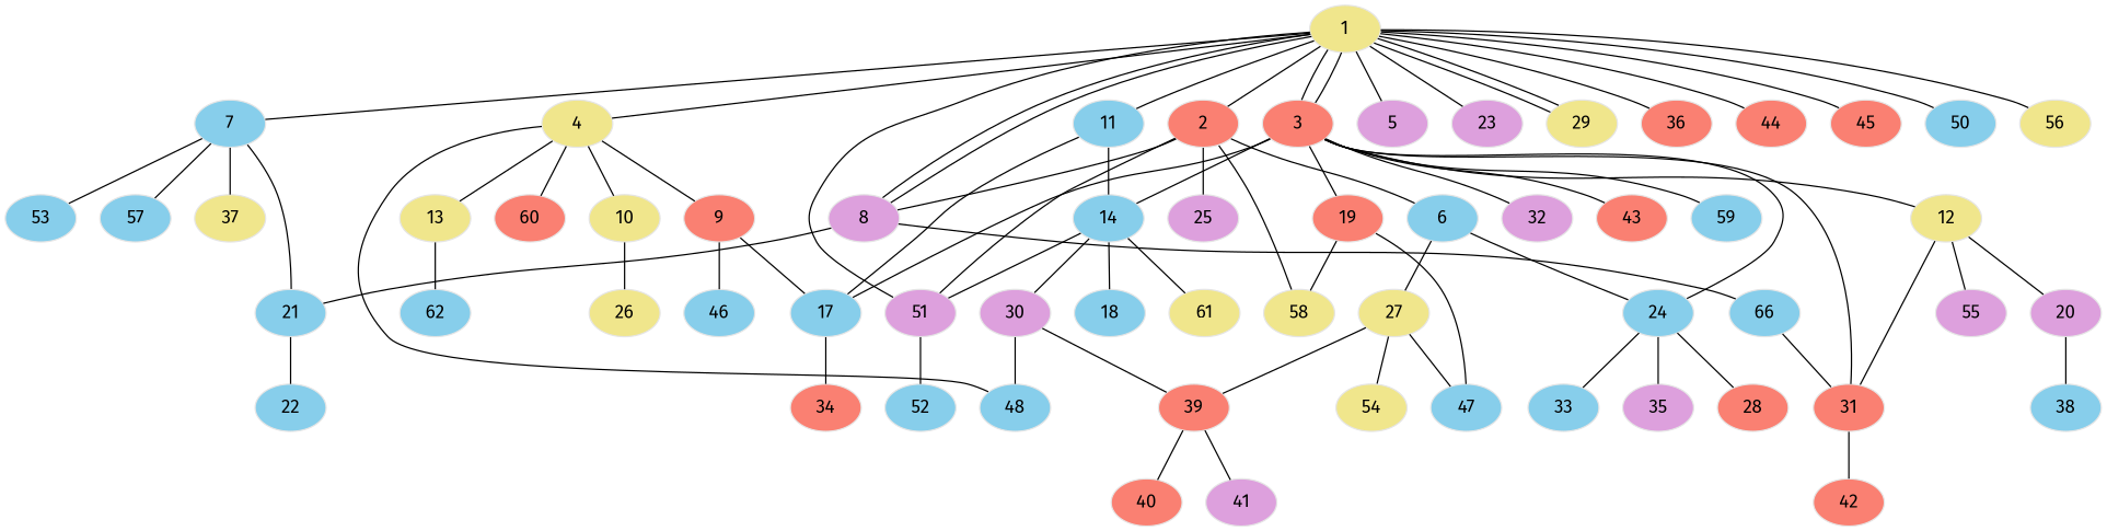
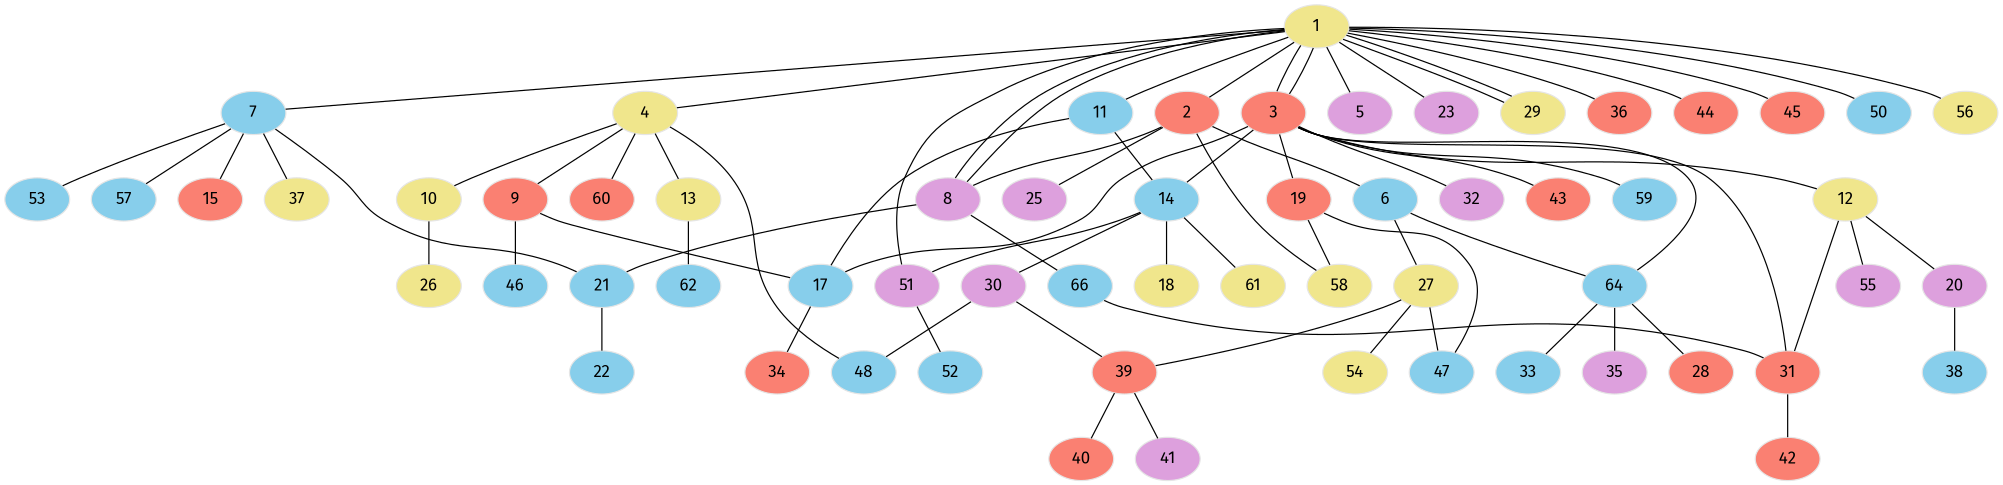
  graph {
    fontname="Fira Sans"
    node [color=gray90 fillcolor=skyblue fontname="Fira Sans" style=filled]
    edge [fontname="Fira Sans"]
    1 [fillcolor=khaki]
    2 [fillcolor=salmon]
    3 [fillcolor=salmon]
    4 [fillcolor=khaki]
    5 [fillcolor=plum]
    7
    8 [fillcolor=plum]
    11
    23 [fillcolor=plum]
    29 [fillcolor=khaki]
    36 [fillcolor=salmon]
    44 [fillcolor=salmon]
    45 [fillcolor=salmon]
    50
    51 [fillcolor=plum]
    56 [fillcolor=khaki]
    6
    25 [fillcolor=plum]
    58 [fillcolor=khaki]
    12 [fillcolor=khaki]
    14
    17
    19 [fillcolor=salmon]
-   24
+   24 [label=64]
    31 [fillcolor=salmon]
    32 [fillcolor=plum]
    43 [fillcolor=salmon]
    59
    9 [fillcolor=salmon]
    10 [fillcolor=khaki]
    13 [fillcolor=khaki]
    48
    60 [fillcolor=salmon]
+   15 [fillcolor=salmon]
    21
    37 [fillcolor=khaki]
    53
    57
    n39 [label=66]
    52
    27 [fillcolor=khaki]
    20 [fillcolor=plum]
    55 [fillcolor=plum]
-   18
+   18 [fillcolor=khaki]
    30 [fillcolor=plum]
    61 [fillcolor=khaki]
    34 [fillcolor=salmon]
    47
    28 [fillcolor=salmon]
    33
    35 [fillcolor=plum]
    42 [fillcolor=salmon]
    46
    26 [fillcolor=khaki]
    62
    39 [fillcolor=salmon]
    54 [fillcolor=khaki]
    22
    38
    40 [fillcolor=salmon]
    41 [fillcolor=plum]
    1 -- 2
    1 -- 3
    1 -- 3
    1 -- 4
    1 -- 5
    1 -- 7
    1 -- 8
    1 -- 8
    1 -- 11
    1 -- 23
    1 -- 29
    1 -- 29
    1 -- 36
    1 -- 44
    1 -- 45
    1 -- 50
    1 -- 51
    1 -- 56
    2 -- 8
-   2 -- 51
    2 -- 6
    2 -- 25
    2 -- 58
    3 -- 12
    3 -- 14
    3 -- 17
    3 -- 19
    3 -- 24
    3 -- 31
    3 -- 32
    3 -- 43
    3 -- 59
    4 -- 9
    4 -- 10
    4 -- 13
    4 -- 48
    4 -- 60
+   7 -- 15
    7 -- 21
    7 -- 37
    7 -- 53
    7 -- 57
    8 -- 21
    8 -- n39
    11 -- 14
    11 -- 17
    51 -- 52
    6 -- 24
    6 -- 27
    12 -- 31
    12 -- 20
    12 -- 55
    14 -- 51
    14 -- 18
    14 -- 30
    14 -- 61
    17 -- 34
    19 -- 58
    19 -- 47
    24 -- 28
    24 -- 33
    24 -- 35
    31 -- 42
    9 -- 17
    9 -- 46
    10 -- 26
    13 -- 62
    21 -- 22
    n39 -- 31
    27 -- 47
    27 -- 39
    27 -- 54
    20 -- 38
    30 -- 48
    30 -- 39
    39 -- 40
    39 -- 41
  }
